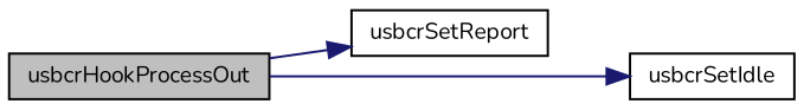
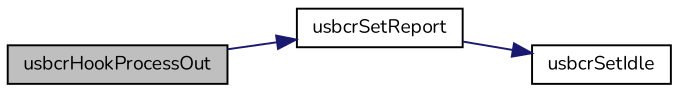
  digraph {
    fontname=Nunito
    rankdir=LR
    node [color=black fillcolor=white fontname=Nunito fontsize=10 shape=record style=filled]
    edge [color=midnightblue fontname=Nunito fontsize=10 labelfontname=Helvetica labelfontsize=10 style=solid]
    n1 [fillcolor=grey75 fontcolor=black height=0.2 label=usbcrHookProcessOut width=0.4]
    n2 [height=0.2 label=usbcrSetReport width=0.4]
    n3 [height=0.2 label=usbcrSetIdle width=0.4]
    n1 -> n2
-   n1 -> n3
+   n2 -> n3
  }
